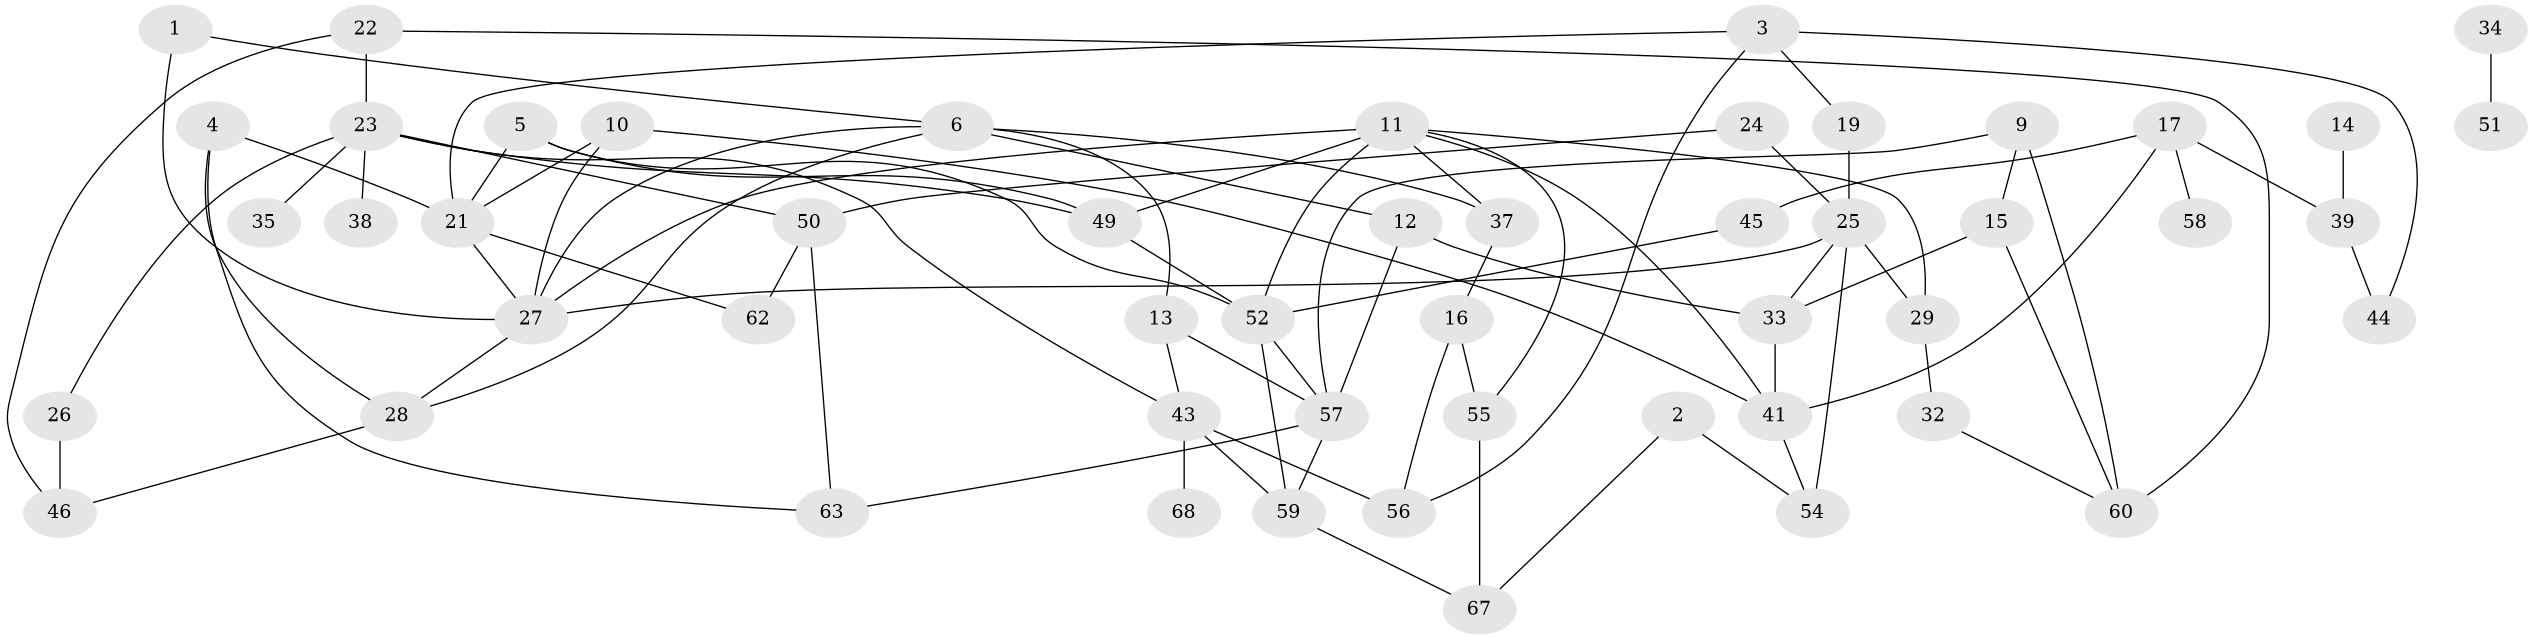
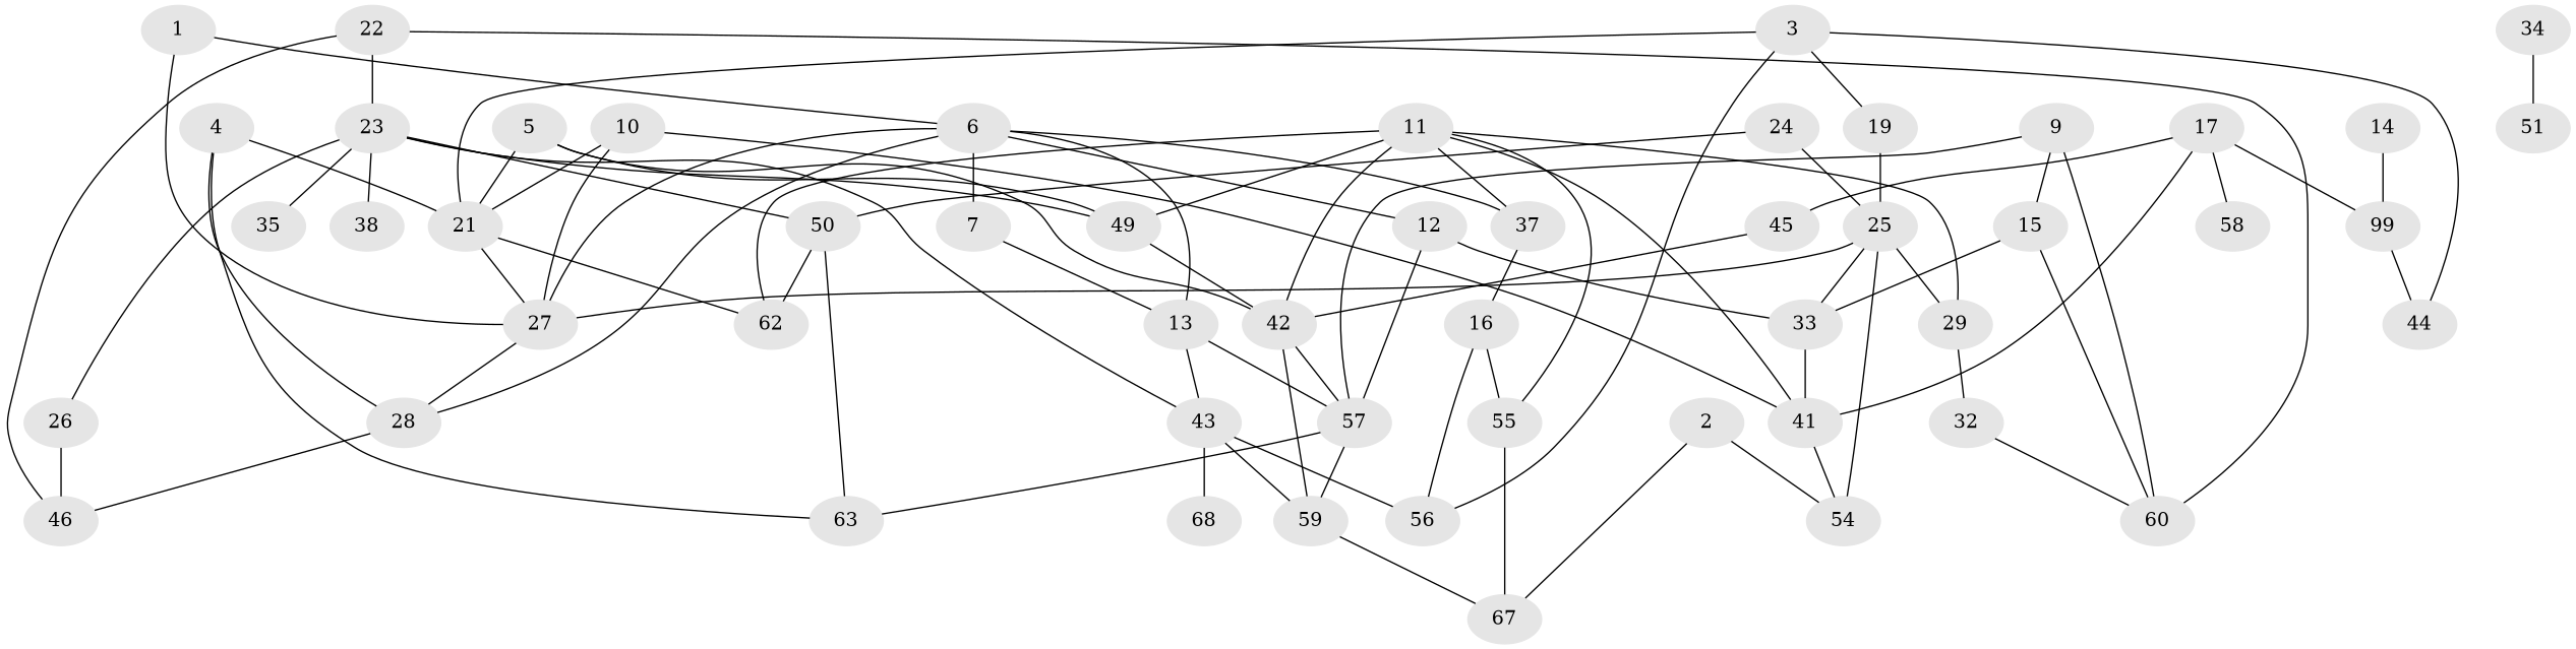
  graph {
    node [color=gray90 style=filled]
    edge [weight=1.0]
    1
    6
    27
    28
+   7
    12
    13
    37
    2
    54
    67
    3
    19
    21
    44
    56
    25
    62
    4
    63
    46
    5
    n23 [label=49]
-   52
+   52 [label=42]
    57
    59
    33
    43
    16
    32
    60
    9
    15
    10
    41
    11
    29
    55
    68
    14
-   39
+   39 [label=99]
    17
    45
    58
    22
    23
    26
    35
    38
    50
    24
    34
    51
    1 -- 6
    1 -- 27
    6 -- 27
    6 -- 28
+   6 -- 7 [weight=3.0]
    6 -- 12
    6 -- 13
    6 -- 37
    27 -- 28
    28 -- 46
+   7 -- 13
    12 -- 57 [weight=2.0]
    12 -- 33
    13 -- 57
    13 -- 43
    37 -- 16
    2 -- 54
    2 -- 67
    3 -- 19
    3 -- 21
    3 -- 44
    3 -- 56
    19 -- 25
    21 -- 27
    21 -- 62
    25 -- 27
    25 -- 54 [weight=2.0]
    25 -- 33
    25 -- 29
    4 -- 28
    4 -- 21
    4 -- 63
    5 -- 21
    5 -- n23
    5 -- 52
    n23 -- 52
    52 -- 57
    52 -- 59
    57 -- 63
    57 -- 59
    59 -- 67
    33 -- 41
    43 -- 56 [weight=2.0]
    43 -- 59
    43 -- 68
    16 -- 56
    16 -- 55 [weight=2.0]
    32 -- 60
    9 -- 57
    9 -- 60 [weight=2.0]
    9 -- 15
    15 -- 33
    15 -- 60
    10 -- 27
    10 -- 21 [weight=3.0]
    10 -- 41
    41 -- 54
-   11 -- 27
+   11 -- 62
    11 -- 37
    11 -- n23
    11 -- 52
    11 -- 41
    11 -- 29
    11 -- 55
    29 -- 32
    55 -- 67
    14 -- 39
    39 -- 44
    17 -- 41
    17 -- 39
    17 -- 45
    17 -- 58
    45 -- 52
    22 -- 46
    22 -- 60
    22 -- 23
    23 -- n23
    23 -- 43
    23 -- 26
    23 -- 35
    23 -- 38
    23 -- 50
    26 -- 46 [weight=2.0]
    50 -- 62
    50 -- 63
    24 -- 25
    24 -- 50
    34 -- 51
  }
